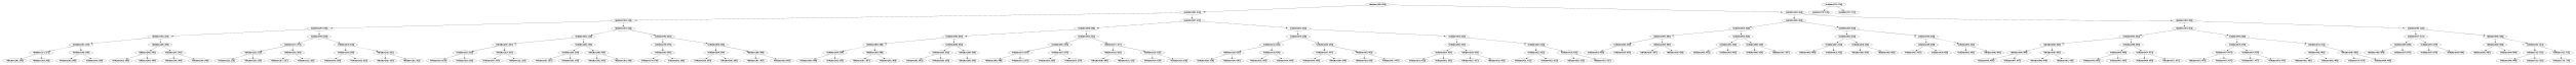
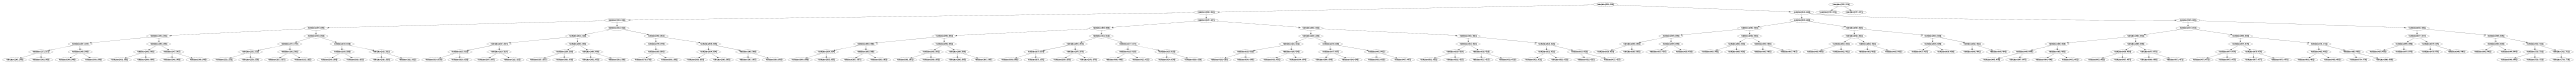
  digraph {
    fontname="Liberation Sans"
    node [fontname="Liberation Sans"]
    edge [fontname="Liberation Sans"]
    n1 [label="Node{data=[4528, 4528]}"]
    n2 [label="Node{data=[3810, 3810]}"]
    n3 [label="Node{data=[4644, 4644]}"]
    n4 [label="Node{data=[3023, 3023]}"]
    n5 [label="Node{data=[4237, 4237]}"]
    n6 [label="Node{data=[4608, 4608]}"]
    n7 [label="Node{data=[4905, 4905]}"]
    n8 [label="Node{data=[2499, 2499]}"]
    n9 [label="Node{data=[3513, 3513]}"]
    n10 [label="Node{data=[3868, 3868]}"]
    n11 [label="Node{data=[4502, 4502]}"]
    n12 [label="Node{data=[2491, 2491]}"]
    n13 [label="Node{data=[2933, 2933]}"]
    n14 [label="Node{data=[3143, 3143]}"]
    n15 [label="Node{data=[3802, 3802]}"]
    n16 [label="Node{data=[2487, 2487]}"]
    n17 [label="Node{data=[2495, 2495]}"]
    n18 [label="Node{data=[2707, 2707]}"]
    n19 [label="Node{data=[3019, 3019]}"]
    n20 [label="Node{data=[2371, 2371]}"]
    n21 [label="Node{data=[2489, 2489]}"]
    n22 [label="Node{data=[2493, 2493]}"]
    n23 [label="Node{data=[2497, 2497]}"]
    n24 [label="Node{data=[1345, 1345]}"]
    n25 [label="Node{data=[2439, 2439]}"]
    n26 [label="Node{data=[2488, 2488]}"]
    n27 [label="Node{data=[2490, 2490]}"]
    n28 [label="Node{data=[2492, 2492]}"]
    n29 [label="Node{data=[2494, 2494]}"]
    n30 [label="Node{data=[2496, 2496]}"]
    n31 [label="Node{data=[2498, 2498]}"]
    n32 [label="Node{data=[2532, 2532]}"]
    n33 [label="Node{data=[2891, 2891]}"]
    n34 [label="Node{data=[2990, 2990]}"]
    n35 [label="Node{data=[3021, 3021]}"]
    n36 [label="Node{data=[2531, 2531]}"]
    n37 [label="Node{data=[2559, 2559]}"]
    n38 [label="Node{data=[2827, 2827]}"]
    n39 [label="Node{data=[2925, 2925]}"]
    n40 [label="Node{data=[2966, 2966]}"]
    n41 [label="Node{data=[3018, 3018]}"]
    n42 [label="Node{data=[3020, 3020]}"]
    n43 [label="Node{data=[3022, 3022]}"]
    n44 [label="Node{data=[3027, 3027]}"]
    n45 [label="Node{data=[3450, 3450]}"]
    n46 [label="Node{data=[3798, 3798]}"]
    n47 [label="Node{data=[3806, 3806]}"]
    n48 [label="Node{data=[3025, 3025]}"]
    n49 [label="Node{data=[3114, 3114]}"]
    n50 [label="Node{data=[3390, 3390]}"]
    n51 [label="Node{data=[3480, 3480]}"]
    n52 [label="Node{data=[3024, 3024]}"]
    n53 [label="Node{data=[3026, 3026]}"]
    n54 [label="Node{data=[3067, 3067]}"]
    n55 [label="Node{data=[3115, 3115]}"]
    n56 [label="Node{data=[3387, 3387]}"]
    n57 [label="Node{data=[3416, 3416]}"]
    n58 [label="Node{data=[3452, 3452]}"]
    n59 [label="Node{data=[3509, 3509]}"]
    n60 [label="Node{data=[3800, 3800]}"]
    n61 [label="Node{data=[3804, 3804]}"]
    n62 [label="Node{data=[3808, 3808]}"]
    n63 [label="Node{data=[3796, 3796]}"]
    n64 [label="Node{data=[3745, 3745]}"]
    n65 [label="Node{data=[3797, 3797]}"]
    n66 [label="Node{data=[3799, 3799]}"]
    n67 [label="Node{data=[3801, 3801]}"]
    n68 [label="Node{data=[3803, 3803]}"]
    n69 [label="Node{data=[3805, 3805]}"]
    n70 [label="Node{data=[3807, 3807]}"]
    n71 [label="Node{data=[3809, 3809]}"]
    n72 [label="Node{data=[3860, 3860]}"]
    n73 [label="Node{data=[4013, 4013]}"]
    n74 [label="Node{data=[4245, 4245]}"]
    n75 [label="Node{data=[4520, 4520]}"]
    n76 [label="Node{data=[3856, 3856]}"]
    n77 [label="Node{data=[3864, 3864]}"]
    n78 [label="Node{data=[3872, 3872]}"]
    n79 [label="Node{data=[4177, 4177]}"]
    n80 [label="Node{data=[3854, 3854]}"]
    n81 [label="Node{data=[3858, 3858]}"]
    n82 [label="Node{data=[3862, 3862]}"]
    n83 [label="Node{data=[3866, 3866]}"]
    n84 [label="Node{data=[3849, 3849]}"]
    n85 [label="Node{data=[3855, 3855]}"]
    n86 [label="Node{data=[3857, 3857]}"]
    n87 [label="Node{data=[3859, 3859]}"]
    n88 [label="Node{data=[3861, 3861]}"]
    n89 [label="Node{data=[3863, 3863]}"]
    n90 [label="Node{data=[3865, 3865]}"]
+   n91 [label="Node{data=[3867, 3867]}"]
    n92 [label="Node{data=[3870, 3870]}"]
    n93 [label="Node{data=[3976, 3976]}"]
    n94 [label="Node{data=[4126, 4126]}"]
    n95 [label="Node{data=[4235, 4235]}"]
    n96 [label="Node{data=[3869, 3869]}"]
    n97 [label="Node{data=[3871, 3871]}"]
    n98 [label="Node{data=[3956, 3956]}"]
    n99 [label="Node{data=[3978, 3978]}"]
    n100 [label="Node{data=[4080, 4080]}"]
    n101 [label="Node{data=[4152, 4152]}"]
    n102 [label="Node{data=[4234, 4234]}"]
    n103 [label="Node{data=[4236, 4236]}"]
    n104 [label="Node{data=[4241, 4241]}"]
    n105 [label="Node{data=[4249, 4249]}"]
    n106 [label="Node{data=[4516, 4516]}"]
    n107 [label="Node{data=[4524, 4524]}"]
    n108 [label="Node{data=[4239, 4239]}"]
    n109 [label="Node{data=[4243, 4243]}"]
    n110 [label="Node{data=[4247, 4247]}"]
    n111 [label="Node{data=[4452, 4452]}"]
    n112 [label="Node{data=[4238, 4238]}"]
    n113 [label="Node{data=[4240, 4240]}"]
    n114 [label="Node{data=[4242, 4242]}"]
    n115 [label="Node{data=[4244, 4244]}"]
    n116 [label="Node{data=[4246, 4246]}"]
    n117 [label="Node{data=[4248, 4248]}"]
    n118 [label="Node{data=[4263, 4263]}"]
    n119 [label="Node{data=[4457, 4457]}"]
    n120 [label="Node{data=[4514, 4514]}"]
    n121 [label="Node{data=[4518, 4518]}"]
    n122 [label="Node{data=[4522, 4522]}"]
    n123 [label="Node{data=[4526, 4526]}"]
    n124 [label="Node{data=[4513, 4513]}"]
    n125 [label="Node{data=[4515, 4515]}"]
    n126 [label="Node{data=[4517, 4517]}"]
    n127 [label="Node{data=[4519, 4519]}"]
    n128 [label="Node{data=[4521, 4521]}"]
    n129 [label="Node{data=[4523, 4523]}"]
    n130 [label="Node{data=[4525, 4525]}"]
    n131 [label="Node{data=[4527, 4527]}"]
    n132 [label="Node{data=[4600, 4600]}"]
    n133 [label="Node{data=[4636, 4636]}"]
    n134 [label="Node{data=[4672, 4672]}"]
    n135 [label="Node{data=[6481, 6481]}"]
    n136 [label="Node{data=[4596, 4596]}"]
    n137 [label="Node{data=[4604, 4604]}"]
    n138 [label="Node{data=[4632, 4632]}"]
    n139 [label="Node{data=[4640, 4640]}"]
    n140 [label="Node{data=[4594, 4594]}"]
    n141 [label="Node{data=[4598, 4598]}"]
    n142 [label="Node{data=[4602, 4602]}"]
    n143 [label="Node{data=[4606, 4606]}"]
    n144 [label="Node{data=[4593, 4593]}"]
    n145 [label="Node{data=[4595, 4595]}"]
    n146 [label="Node{data=[4597, 4597]}"]
    n147 [label="Node{data=[4599, 4599]}"]
    n148 [label="Node{data=[4601, 4601]}"]
    n149 [label="Node{data=[4603, 4603]}"]
    n150 [label="Node{data=[4605, 4605]}"]
    n151 [label="Node{data=[4607, 4607]}"]
    n152 [label="Node{data=[4610, 4610]}"]
    n153 [label="Node{data=[4634, 4634]}"]
    n154 [label="Node{data=[4638, 4638]}"]
    n155 [label="Node{data=[4642, 4642]}"]
    n156 [label="Node{data=[4609, 4609]}"]
    n157 [label="Node{data=[4611, 4611]}"]
    n158 [label="Node{data=[4633, 4633]}"]
    n159 [label="Node{data=[4635, 4635]}"]
    n160 [label="Node{data=[4637, 4637]}"]
    n161 [label="Node{data=[4639, 4639]}"]
    n162 [label="Node{data=[4641, 4641]}"]
    n163 [label="Node{data=[4643, 4643]}"]
    n164 [label="Node{data=[4652, 4652]}"]
    n165 [label="Node{data=[4680, 4680]}"]
    n166 [label="Node{data=[6477, 6477]}"]
    n167 [label="Node{data=[6485, 6485]}"]
    n168 [label="Node{data=[4648, 4648]}"]
    n169 [label="Node{data=[4668, 4668]}"]
    n170 [label="Node{data=[4676, 4676]}"]
    n171 [label="Node{data=[4731, 4731]}"]
    n172 [label="Node{data=[4646, 4646]}"]
    n173 [label="Node{data=[4650, 4650]}"]
    n174 [label="Node{data=[4666, 4666]}"]
    n175 [label="Node{data=[4670, 4670]}"]
    n176 [label="Node{data=[4645, 4645]}"]
    n177 [label="Node{data=[4647, 4647]}"]
    n178 [label="Node{data=[4649, 4649]}"]
    n179 [label="Node{data=[4651, 4651]}"]
    n180 [label="Node{data=[4653, 4653]}"]
    n181 [label="Node{data=[4667, 4667]}"]
    n182 [label="Node{data=[4669, 4669]}"]
    n183 [label="Node{data=[4671, 4671]}"]
    n184 [label="Node{data=[4674, 4674]}"]
    n185 [label="Node{data=[4678, 4678]}"]
    n186 [label="Node{data=[4682, 4682]}"]
    n187 [label="Node{data=[4850, 4850]}"]
    n188 [label="Node{data=[4673, 4673]}"]
    n189 [label="Node{data=[4675, 4675]}"]
    n190 [label="Node{data=[4677, 4677]}"]
    n191 [label="Node{data=[4679, 4679]}"]
    n192 [label="Node{data=[4681, 4681]}"]
    n193 [label="Node{data=[4683, 4683]}"]
    n194 [label="Node{data=[4734, 4734]}"]
    n195 [label="Node{data=[4868, 4868]}"]
    n196 [label="Node{data=[4986, 4986]}"]
    n197 [label="Node{data=[6479, 6479]}"]
    n198 [label="Node{data=[6483, 6483]}"]
    n199 [label="Node{data=[7621, 7621]}"]
    n200 [label="Node{data=[4958, 4958]}"]
    n201 [label="Node{data=[6476, 6476]}"]
    n202 [label="Node{data=[6478, 6478]}"]
    n203 [label="Node{data=[6480, 6480]}"]
    n204 [label="Node{data=[6482, 6482]}"]
    n205 [label="Node{data=[6484, 6484]}"]
    n206 [label="Node{data=[7592, 7592]}"]
    n207 [label="Node{data=[7622, 7622]}"]
    n208 [label="Node{data=[6486, 6486]}"]
    n209 [label="Node{data=[7620, 7620]}"]
    n210 [label="Node{data=[7708, 7708]}"]
    n1 -> n2
    n1 -> n3
    n2 -> n4
    n2 -> n5
    n3 -> n6
    n3 -> n7
    n4 -> n8
    n4 -> n9
    n5 -> n10
    n5 -> n11
    n6 -> n132
    n6 -> n133
    n7 -> n134
    n7 -> n135
    n8 -> n12
    n8 -> n13
    n9 -> n14
    n9 -> n15
    n10 -> n72
    n10 -> n73
    n11 -> n74
    n11 -> n75
    n12 -> n16
    n12 -> n17
    n13 -> n18
    n13 -> n19
    n14 -> n44
    n14 -> n45
    n15 -> n46
    n15 -> n47
    n16 -> n20
    n16 -> n21
    n17 -> n22
    n17 -> n23
    n18 -> n32
    n18 -> n33
    n19 -> n34
    n19 -> n35
    n20 -> n24
    n20 -> n25
    n21 -> n26
    n21 -> n27
    n22 -> n28
    n22 -> n29
    n23 -> n30
    n23 -> n31
    n32 -> n36
    n32 -> n37
    n33 -> n38
    n33 -> n39
    n34 -> n40
    n34 -> n41
    n35 -> n42
    n35 -> n43
    n44 -> n48
    n44 -> n49
    n45 -> n50
    n45 -> n51
    n46 -> n60
    n47 -> n61
    n47 -> n62
    n48 -> n52
    n48 -> n53
    n49 -> n54
    n49 -> n55
    n50 -> n56
    n50 -> n57
    n51 -> n58
    n51 -> n59
    n60 -> n66
    n60 -> n67
    n61 -> n68
    n61 -> n69
    n62 -> n70
    n62 -> n71
    n63 -> n64
    n63 -> n65
    n72 -> n76
    n72 -> n77
    n73 -> n78
    n73 -> n79
    n74 -> n104
    n74 -> n105
    n75 -> n106
    n75 -> n107
    n76 -> n80
    n76 -> n81
    n77 -> n82
    n77 -> n83
    n78 -> n92
    n78 -> n93
    n79 -> n94
    n79 -> n95
    n80 -> n84
    n80 -> n85
    n81 -> n86
    n81 -> n87
    n82 -> n88
    n82 -> n89
    n83 -> n90
+   n83 -> n91
    n92 -> n96
    n92 -> n97
    n93 -> n98
    n93 -> n99
    n94 -> n100
    n94 -> n101
    n95 -> n102
    n95 -> n103
    n104 -> n108
    n104 -> n109
    n105 -> n110
    n105 -> n111
    n106 -> n120
    n106 -> n121
    n107 -> n122
    n107 -> n123
    n108 -> n112
    n108 -> n113
    n109 -> n114
    n109 -> n115
    n110 -> n116
    n110 -> n117
    n111 -> n118
    n111 -> n119
    n120 -> n124
    n120 -> n125
    n121 -> n126
    n121 -> n127
    n122 -> n128
    n122 -> n129
    n123 -> n130
    n123 -> n131
    n132 -> n136
    n132 -> n137
    n133 -> n138
    n133 -> n139
    n134 -> n164
    n134 -> n165
    n135 -> n166
    n135 -> n167
    n136 -> n140
    n136 -> n141
    n137 -> n142
    n137 -> n143
    n138 -> n152
    n138 -> n153
    n139 -> n154
    n139 -> n155
    n140 -> n144
    n140 -> n145
    n141 -> n146
    n141 -> n147
    n142 -> n148
    n142 -> n149
    n143 -> n150
    n143 -> n151
    n152 -> n156
    n152 -> n157
    n153 -> n158
    n153 -> n159
    n154 -> n160
    n154 -> n161
    n155 -> n162
    n155 -> n163
    n164 -> n168
    n164 -> n169
    n165 -> n170
    n165 -> n171
    n166 -> n196
    n166 -> n197
    n167 -> n198
    n167 -> n199
    n168 -> n172
    n168 -> n173
    n169 -> n174
    n169 -> n175
    n170 -> n184
    n170 -> n185
    n171 -> n186
    n171 -> n187
    n172 -> n176
    n172 -> n177
    n173 -> n178
    n173 -> n179
    n174 -> n180
    n174 -> n181
    n175 -> n182
    n175 -> n183
    n184 -> n188
    n184 -> n189
    n185 -> n190
    n185 -> n191
    n186 -> n192
    n186 -> n193
    n187 -> n194
    n187 -> n195
    n196 -> n200
    n196 -> n201
    n197 -> n202
    n197 -> n203
    n198 -> n204
    n198 -> n205
    n199 -> n206
    n199 -> n207
    n206 -> n208
    n206 -> n209
    n207 -> n210
  }
